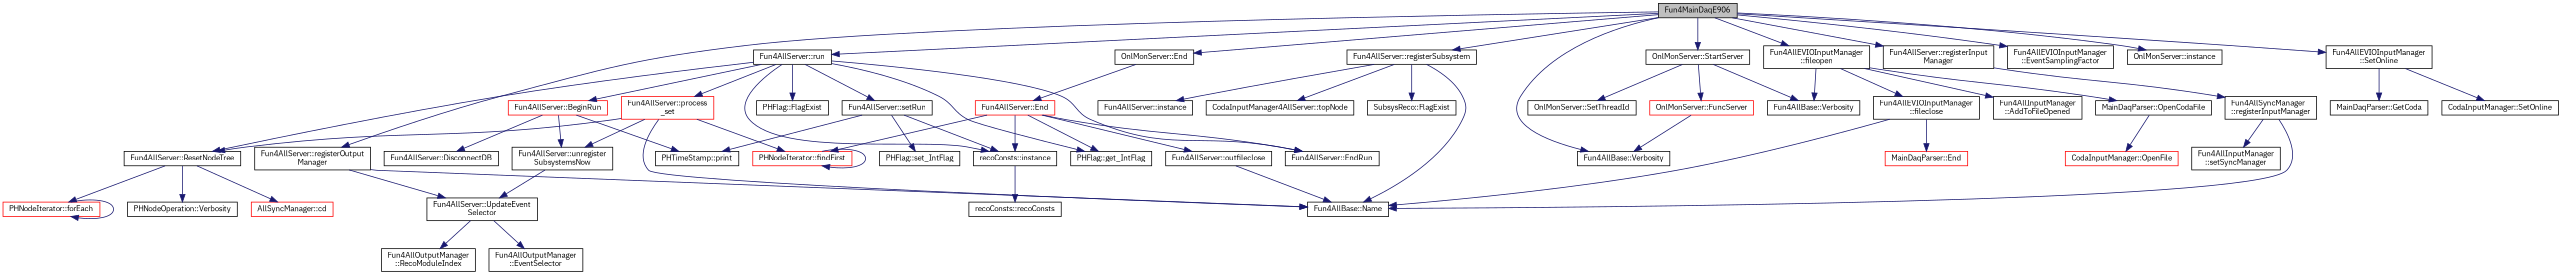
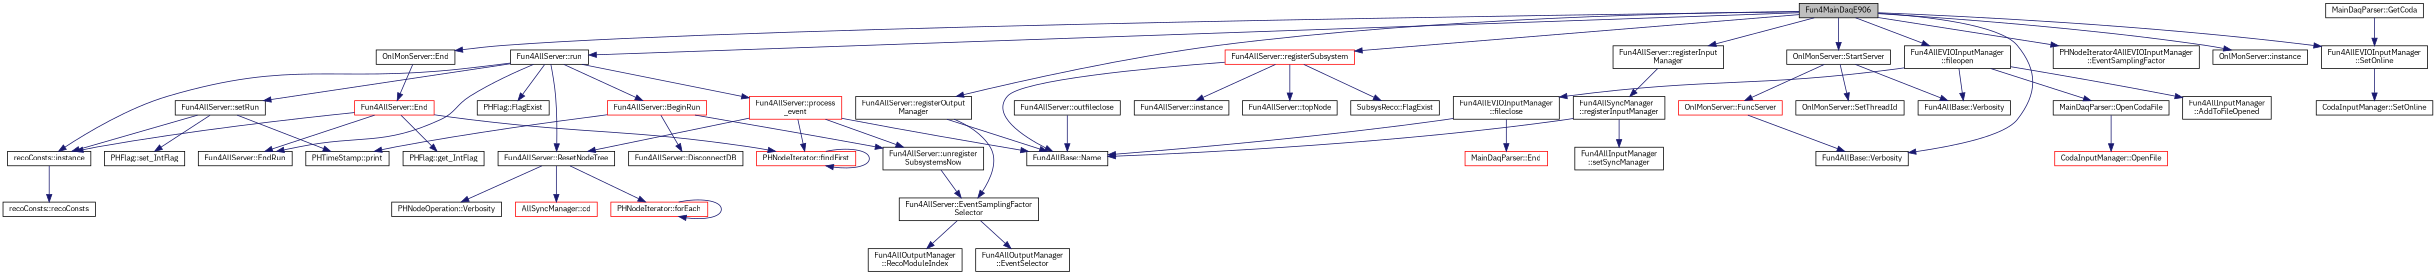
  digraph {
    fontname="IBM Plex Sans"
    rankdir=TB
    node [color=black fontname="IBM Plex Sans" fontsize=10 shape=record]
    edge [color=midnightblue fontname="IBM Plex Sans" fontsize=10 labelfontname=FreeSans labelfontsize=10 style=solid]
    n1 [fillcolor=grey75 fontcolor=black height=0.2 label=Fun4MainDaqE906 style=filled width=0.4]
    n2 [height=0.2 label="OnlMonServer::End" width=0.4]
-   n3 [height=0.2 label="Fun4AllEVIOInputManager\l::EventSamplingFactor" width=0.4]
+   n3 [height=0.2 label="PHNodeIterator4AllEVIOInputManager\l::EventSamplingFactor" width=0.4]
    n4 [height=0.2 label="Fun4AllEVIOInputManager\l::fileopen" width=0.4]
    n5 [height=0.2 label="OnlMonServer::instance" width=0.4]
    n6 [height=0.2 label="Fun4AllServer::registerInput\lManager" width=0.4]
    n7 [height=0.2 label="Fun4AllServer::registerOutput\lManager" width=0.4]
-   n8 [height=0.2 label="Fun4AllServer::registerSubsystem" width=0.4]
+   n8 [color=red height=0.2 label="Fun4AllServer::registerSubsystem" width=0.4]
    n9 [height=0.2 label="Fun4AllServer::run" width=0.4]
    n10 [height=0.2 label="Fun4AllEVIOInputManager\l::SetOnline" width=0.4]
    n11 [height=0.2 label="OnlMonServer::StartServer" width=0.4]
    n12 [height=0.2 label="Fun4AllBase::Verbosity" width=0.4]
    n13 [color=red height=0.2 label="Fun4AllServer::End" width=0.4]
    n14 [height=0.2 label="Fun4AllEVIOInputManager\l::fileclose" width=0.4]
    n15 [height=0.2 label="Fun4AllBase::Verbosity" width=0.4]
    n16 [height=0.2 label="MainDaqParser::OpenCodaFile" width=0.4]
    n17 [height=0.2 label="Fun4AllInputManager\l::AddToFileOpened" width=0.4]
    n18 [height=0.2 label="Fun4AllSyncManager\l::registerInputManager" width=0.4]
    n19 [height=0.2 label="Fun4AllBase::Name" width=0.4]
-   n20 [height=0.2 label="Fun4AllServer::UpdateEvent\lSelector" width=0.4]
+   n20 [height=0.2 label="Fun4AllServer::EventSamplingFactor\lSelector" width=0.4]
    n21 [height=0.2 label="Fun4AllServer::instance" width=0.4]
-   n22 [height=0.2 label="CodaInputManager4AllServer::topNode" width=0.4]
+   n22 [height=0.2 label="Fun4AllServer::topNode" width=0.4]
    n23 [height=0.2 label="SubsysReco::FlagExist" width=0.4]
    n24 [height=0.2 label="recoConsts::instance" width=0.4]
    n25 [height=0.2 label="Fun4AllServer::EndRun" width=0.4]
    n26 [height=0.2 label="PHFlag::get_IntFlag" width=0.4]
    n27 [height=0.2 label="PHFlag::FlagExist" width=0.4]
    n28 [height=0.2 label="Fun4AllServer::ResetNodeTree" width=0.4]
    n29 [height=0.2 label="Fun4AllServer::setRun" width=0.4]
    n30 [color=red height=0.2 label="Fun4AllServer::BeginRun" width=0.4]
-   n31 [color=red height=0.2 label="Fun4AllServer::process\l_set" width=0.4]
+   n31 [color=red height=0.2 label="Fun4AllServer::process\l_event" width=0.4]
    n32 [height=0.2 label="MainDaqParser::GetCoda" width=0.4]
    n33 [height=0.2 label="CodaInputManager::SetOnline" width=0.4]
    n34 [color=red height=0.2 label="OnlMonServer::FuncServer" width=0.4]
    n35 [height=0.2 label="OnlMonServer::SetThreadId" width=0.4]
    n36 [color=red height=0.2 label="PHNodeIterator::findFirst" width=0.4]
    n37 [height=0.2 label="Fun4AllServer::outfileclose" width=0.4]
    n38 [height=0.2 label="recoConsts::recoConsts" width=0.4]
    n39 [color=red height=0.2 label="MainDaqParser::End" width=0.4]
    n40 [color=red height=0.2 label="CodaInputManager::OpenFile" width=0.4]
    n41 [height=0.2 label="Fun4AllInputManager\l::setSyncManager" width=0.4]
    n42 [height=0.2 label="Fun4AllOutputManager\l::RecoModuleIndex" width=0.4]
    n43 [height=0.2 label="Fun4AllOutputManager\l::EventSelector" width=0.4]
    n44 [height=0.2 label="PHNodeOperation::Verbosity" width=0.4]
    n45 [color=red height=0.2 label="AllSyncManager::cd" width=0.4]
    n46 [color=red height=0.2 label="PHNodeIterator::forEach" width=0.4]
    n47 [height=0.2 label="PHFlag::set_IntFlag" width=0.4]
    n48 [height=0.2 label="PHTimeStamp::print" width=0.4]
    n49 [height=0.2 label="Fun4AllServer::unregister\lSubsystemsNow" width=0.4]
    n50 [height=0.2 label="Fun4AllServer::DisconnectDB" width=0.4]
    n1 -> n2
    n1 -> n3
    n1 -> n4
    n1 -> n5
    n1 -> n6
    n1 -> n7
    n1 -> n8
    n1 -> n9
    n1 -> n10
    n1 -> n11
    n1 -> n12
    n2 -> n13
    n4 -> n14
    n4 -> n15
    n4 -> n16
    n4 -> n17
    n6 -> n18
    n7 -> n19
    n7 -> n20
    n8 -> n19
    n8 -> n21
    n8 -> n22
    n8 -> n23
    n9 -> n24
    n9 -> n25
-   n9 -> n26
    n9 -> n27
    n9 -> n28
    n9 -> n29
    n9 -> n30
    n9 -> n31
-   n10 -> n32
+   n32 -> n10
    n10 -> n33
    n11 -> n15
    n11 -> n34
    n11 -> n35
    n13 -> n24
    n13 -> n25
    n13 -> n26
    n13 -> n36
-   n13 -> n37
    n14 -> n19
    n14 -> n39
    n16 -> n40
    n18 -> n19
    n18 -> n41
    n20 -> n42
    n20 -> n43
    n24 -> n38
    n28 -> n44
    n28 -> n45
    n28 -> n46
    n29 -> n24
    n29 -> n47
    n29 -> n48
    n30 -> n48
    n30 -> n49
    n30 -> n50
    n31 -> n19
    n31 -> n28
    n31 -> n36
    n31 -> n49
    n34 -> n12
    n36 -> n36
    n37 -> n19
    n46 -> n46
    n49 -> n20
  }
